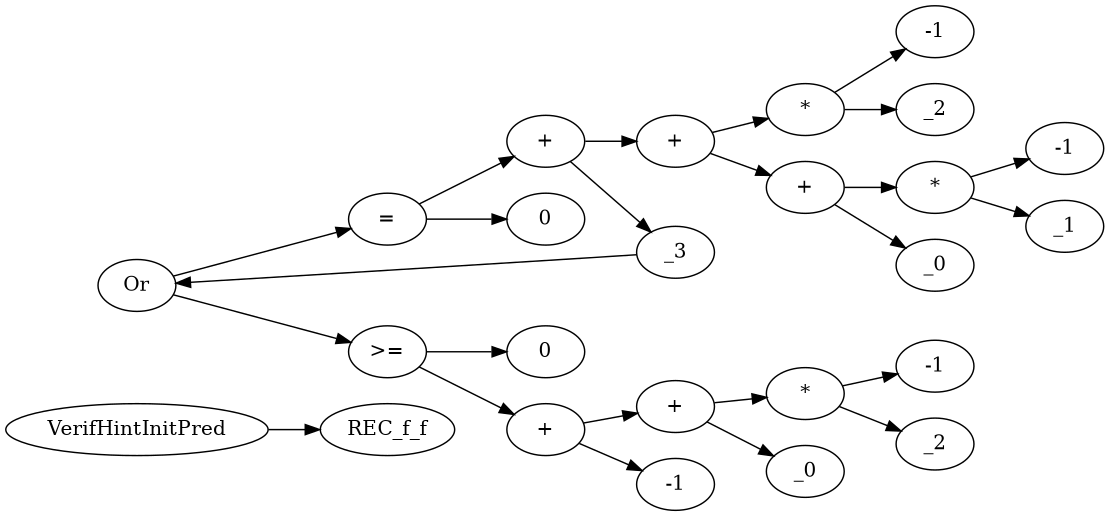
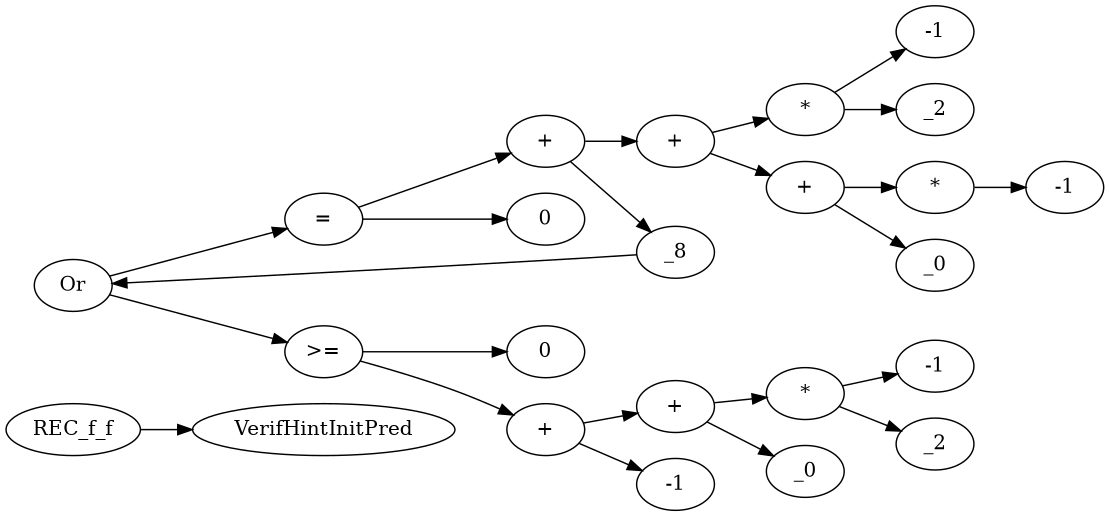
  digraph {
    rankdir=LR
    n1 [label=REC_f_f]
    n2 [label=VerifHintInitPred]
    n3 [label=Or]
    n4 [label="="]
    n5 [label=">="]
    n6 [label=0]
    n7 [label="+"]
    n8 [label=0]
    n9 [label="+"]
-   n10 [label=_3]
+   n10 [label=_8]
    n11 [label="+"]
    n12 [label="*"]
    n13 [label="+"]
    n14 [label=-1]
    n15 [label=_2]
    n16 [label="*"]
    n17 [label=_0]
    n18 [label=-1]
-   n19 [label=_1]
    n20 [label=-1]
    n21 [label="+"]
    n22 [label="*"]
    n23 [label=_0]
    n24 [label=-1]
    n25 [label=_2]
-   n2 -> n1
+   n1 -> n2
    n3 -> n4
    n3 -> n5
    n4 -> n6
    n4 -> n7
    n5 -> n8
    n5 -> n9
    n7 -> n10
    n7 -> n11
    n9 -> n20
    n9 -> n21
    n10 -> n3
    n11 -> n12
    n11 -> n13
    n12 -> n14
    n12 -> n15
    n13 -> n16
    n13 -> n17
    n16 -> n18
-   n16 -> n19
    n21 -> n22
    n21 -> n23
    n22 -> n24
    n22 -> n25
  }
